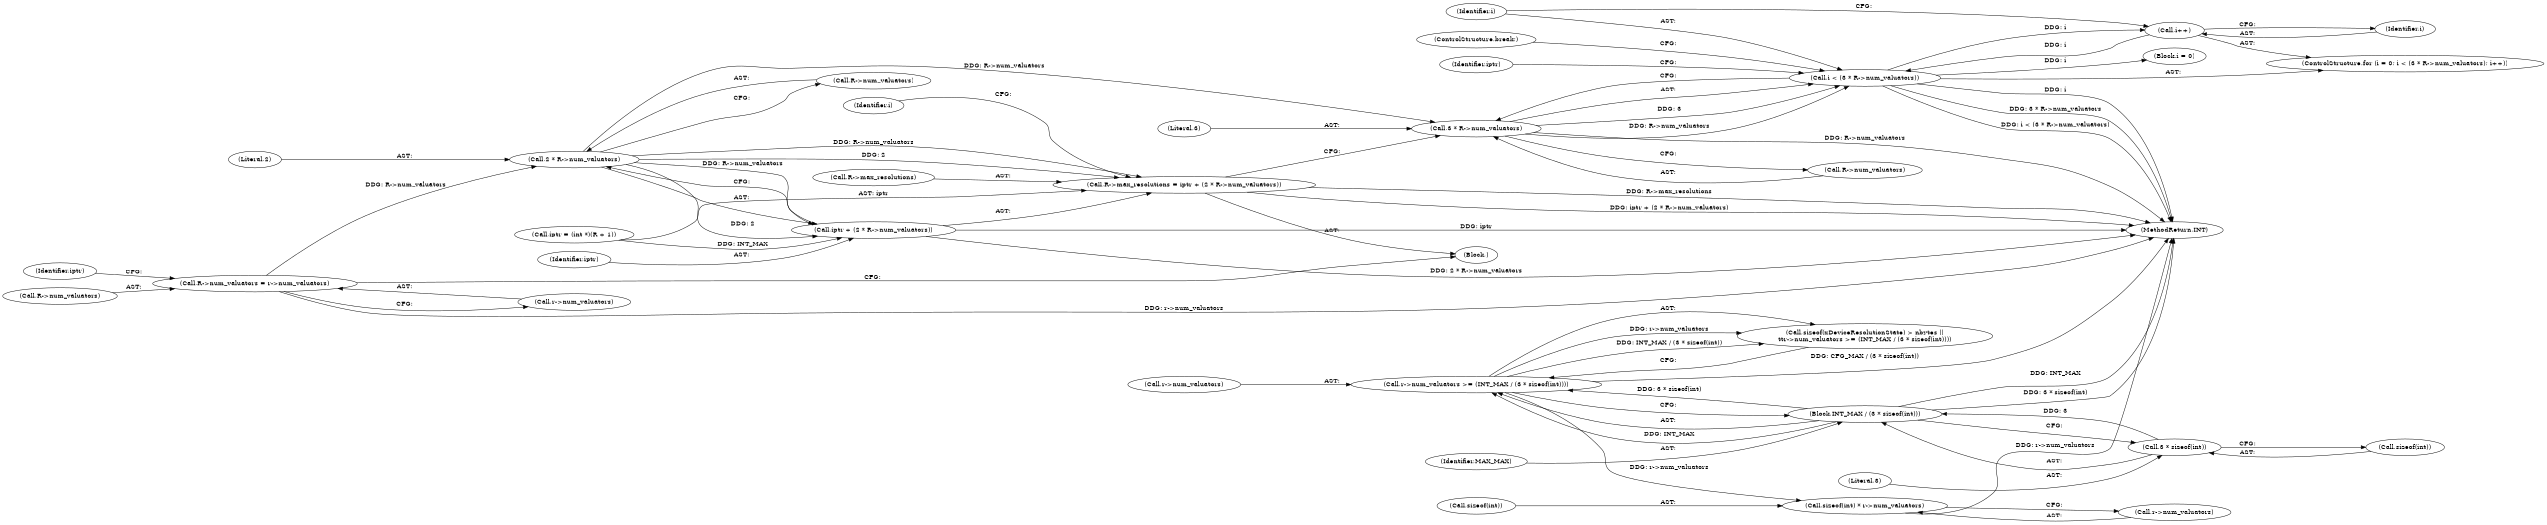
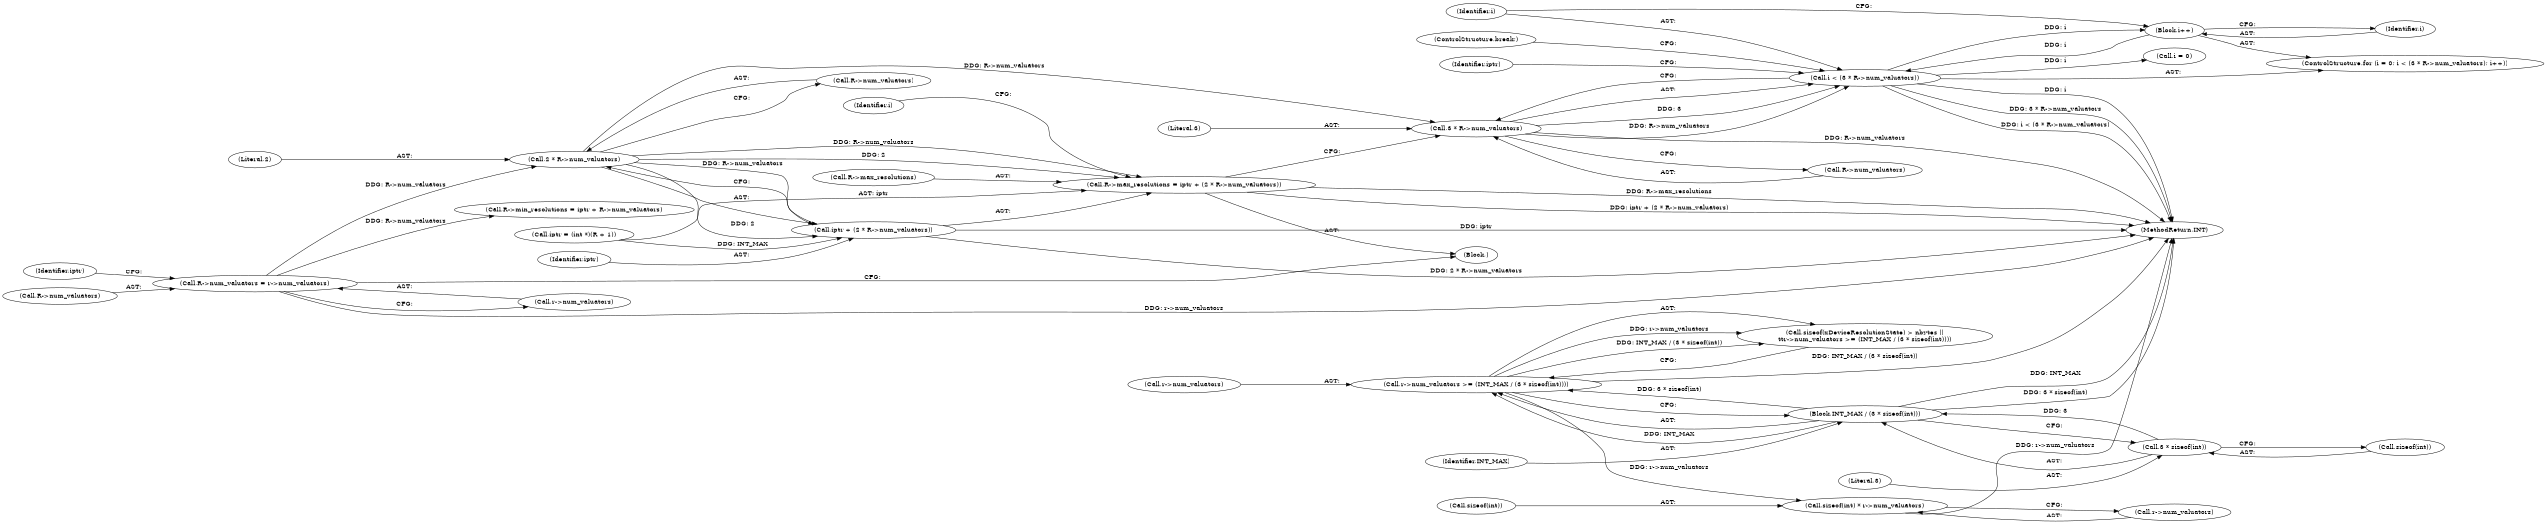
  digraph {
    rankdir=LR
    n1 [label="(Call,2 * R->num_valuators)"]
    n2 [label="(Call,R->max_resolutions = iptr + (2 * R->num_valuators))"]
    n3 [label="(Call,iptr + (2 * R->num_valuators))"]
    n4 [label="(Call,3 * R->num_valuators)"]
    n5 [label="(Call,R->num_valuators)"]
    n6 [label="(MethodReturn,INT)"]
    n7 [label="(Block,)"]
    n8 [label="(Call,i < (3 * R->num_valuators))"]
    n9 [label="(Call,R->num_valuators)"]
    n10 [label="(Call,R->num_valuators = r->num_valuators)"]
+   n11 [label="(Call,R->min_resolutions = iptr + R->num_valuators)"]
    n12 [label="(Call,r->num_valuators)"]
    n13 [label="(Call,sizeof(int) * r->num_valuators)"]
    n14 [label="(Call,r->num_valuators)"]
    n15 [label="(Call,r->num_valuators >= (INT_MAX / (3 * sizeof(int))))"]
    n16 [label="(Block,INT_MAX / (3 * sizeof(int)))"]
    n17 [label="(Call,sizeof(xDeviceResolutionState) > nbytes ||\n\t\tr->num_valuators >= (INT_MAX / (3 * sizeof(int))))"]
    n18 [label="(Call,3 * sizeof(int))"]
    n19 [label="(Call,sizeof(int))"]
-   n20 [label="(Call,i++)"]
+   n20 [label="(Block,i++)"]
    n21 [label="(ControlStructure,for (i = 0; i < (3 * R->num_valuators); i++))"]
-   n22 [label="(Block,i = 0)"]
+   n22 [label="(Call,i = 0)"]
    n23 [label="(Identifier,i)"]
    n24 [label="(Call,R->max_resolutions)"]
    n25 [label="(Call,r->num_valuators)"]
-   n26 [label="(Identifier,MAX_MAX)"]
+   n26 [label="(Identifier,INT_MAX)"]
    n27 [label="(Identifier,iptr)"]
    n28 [label="(Call,iptr = (int *)(R + 1))"]
    n29 [label="(Identifier,i)"]
    n30 [label="(Literal,3)"]
    n31 [label="(Identifier,iptr)"]
    n32 [label="(Literal,2)"]
    n33 [label="(ControlStructure,break;)"]
    n34 [label="(Identifier,i)"]
    n35 [label="(Call,sizeof(int))"]
    n36 [label="(Literal,3)"]
    n37 [label="(Identifier,iptr)"]
    n38 [label="(Call,R->num_valuators)"]
    n1 -> n2 [label="DDG: 2"]
    n1 -> n2 [label="DDG: R->num_valuators"]
    n1 -> n3 [label="AST: "]
    n1 -> n3 [label="DDG: 2"]
    n1 -> n3 [label="DDG: R->num_valuators"]
    n1 -> n4 [label="DDG: R->num_valuators"]
    n1 -> n5 [label="CFG: "]
    n2 -> n4 [label="CFG: "]
    n2 -> n6 [label="DDG: iptr + (2 * R->num_valuators)"]
    n2 -> n6 [label="DDG: R->max_resolutions"]
    n2 -> n7 [label="AST: "]
    n3 -> n1 [label="CFG: "]
    n3 -> n2 [label="AST: "]
    n3 -> n6 [label="DDG: 2 * R->num_valuators"]
    n3 -> n6 [label="DDG: iptr"]
    n4 -> n6 [label="DDG: R->num_valuators"]
    n4 -> n8 [label="AST: "]
    n4 -> n8 [label="DDG: 3"]
    n4 -> n8 [label="DDG: R->num_valuators"]
    n4 -> n9 [label="CFG: "]
    n5 -> n1 [label="AST: "]
    n8 -> n4 [label="CFG: "]
    n8 -> n6 [label="DDG: i < (3 * R->num_valuators)"]
    n8 -> n6 [label="DDG: i"]
    n8 -> n6 [label="DDG: 3 * R->num_valuators"]
    n8 -> n20 [label="DDG: i"]
    n8 -> n21 [label="AST: "]
    n8 -> n22 [label="DDG: i"]
    n9 -> n4 [label="AST: "]
    n10 -> n1 [label="DDG: R->num_valuators"]
    n10 -> n6 [label="DDG: r->num_valuators"]
    n10 -> n7 [label="CFG: "]
+   n10 -> n11 [label="DDG: R->num_valuators"]
    n10 -> n12 [label="CFG: "]
    n12 -> n10 [label="AST: "]
    n13 -> n6 [label="DDG: r->num_valuators"]
    n13 -> n14 [label="CFG: "]
    n14 -> n13 [label="AST: "]
-   n15 -> n6 [label="DDG: CFG_MAX / (3 * sizeof(int))"]
+   n15 -> n6 [label="DDG: INT_MAX / (3 * sizeof(int))"]
    n15 -> n13 [label="DDG: r->num_valuators"]
    n15 -> n16 [label="CFG: "]
    n15 -> n17 [label="AST: "]
    n15 -> n17 [label="DDG: r->num_valuators"]
    n15 -> n17 [label="DDG: INT_MAX / (3 * sizeof(int))"]
    n16 -> n6 [label="DDG: INT_MAX"]
    n16 -> n6 [label="DDG: 3 * sizeof(int)"]
    n16 -> n15 [label="AST: "]
    n16 -> n15 [label="DDG: INT_MAX"]
    n16 -> n15 [label="DDG: 3 * sizeof(int)"]
    n16 -> n18 [label="CFG: "]
    n17 -> n15 [label="CFG: "]
    n18 -> n16 [label="AST: "]
    n18 -> n16 [label="DDG: 3"]
    n18 -> n19 [label="CFG: "]
    n19 -> n18 [label="AST: "]
    n20 -> n8 [label="DDG: i"]
    n20 -> n21 [label="AST: "]
    n20 -> n23 [label="CFG: "]
    n23 -> n20 [label="AST: "]
    n24 -> n2 [label="AST: "]
    n25 -> n15 [label="AST: "]
    n26 -> n16 [label="AST: "]
    n27 -> n10 [label="CFG: "]
    n28 -> n2 [label="AST: iptr"]
    n28 -> n3 [label="DDG: INT_MAX"]
    n29 -> n2 [label="CFG: "]
    n30 -> n4 [label="AST: "]
    n31 -> n3 [label="AST: "]
    n32 -> n1 [label="AST: "]
    n33 -> n8 [label="CFG: "]
    n34 -> n8 [label="AST: "]
    n34 -> n20 [label="CFG: "]
    n35 -> n13 [label="AST: "]
    n36 -> n18 [label="AST: "]
    n37 -> n8 [label="CFG: "]
    n38 -> n10 [label="AST: "]
  }
